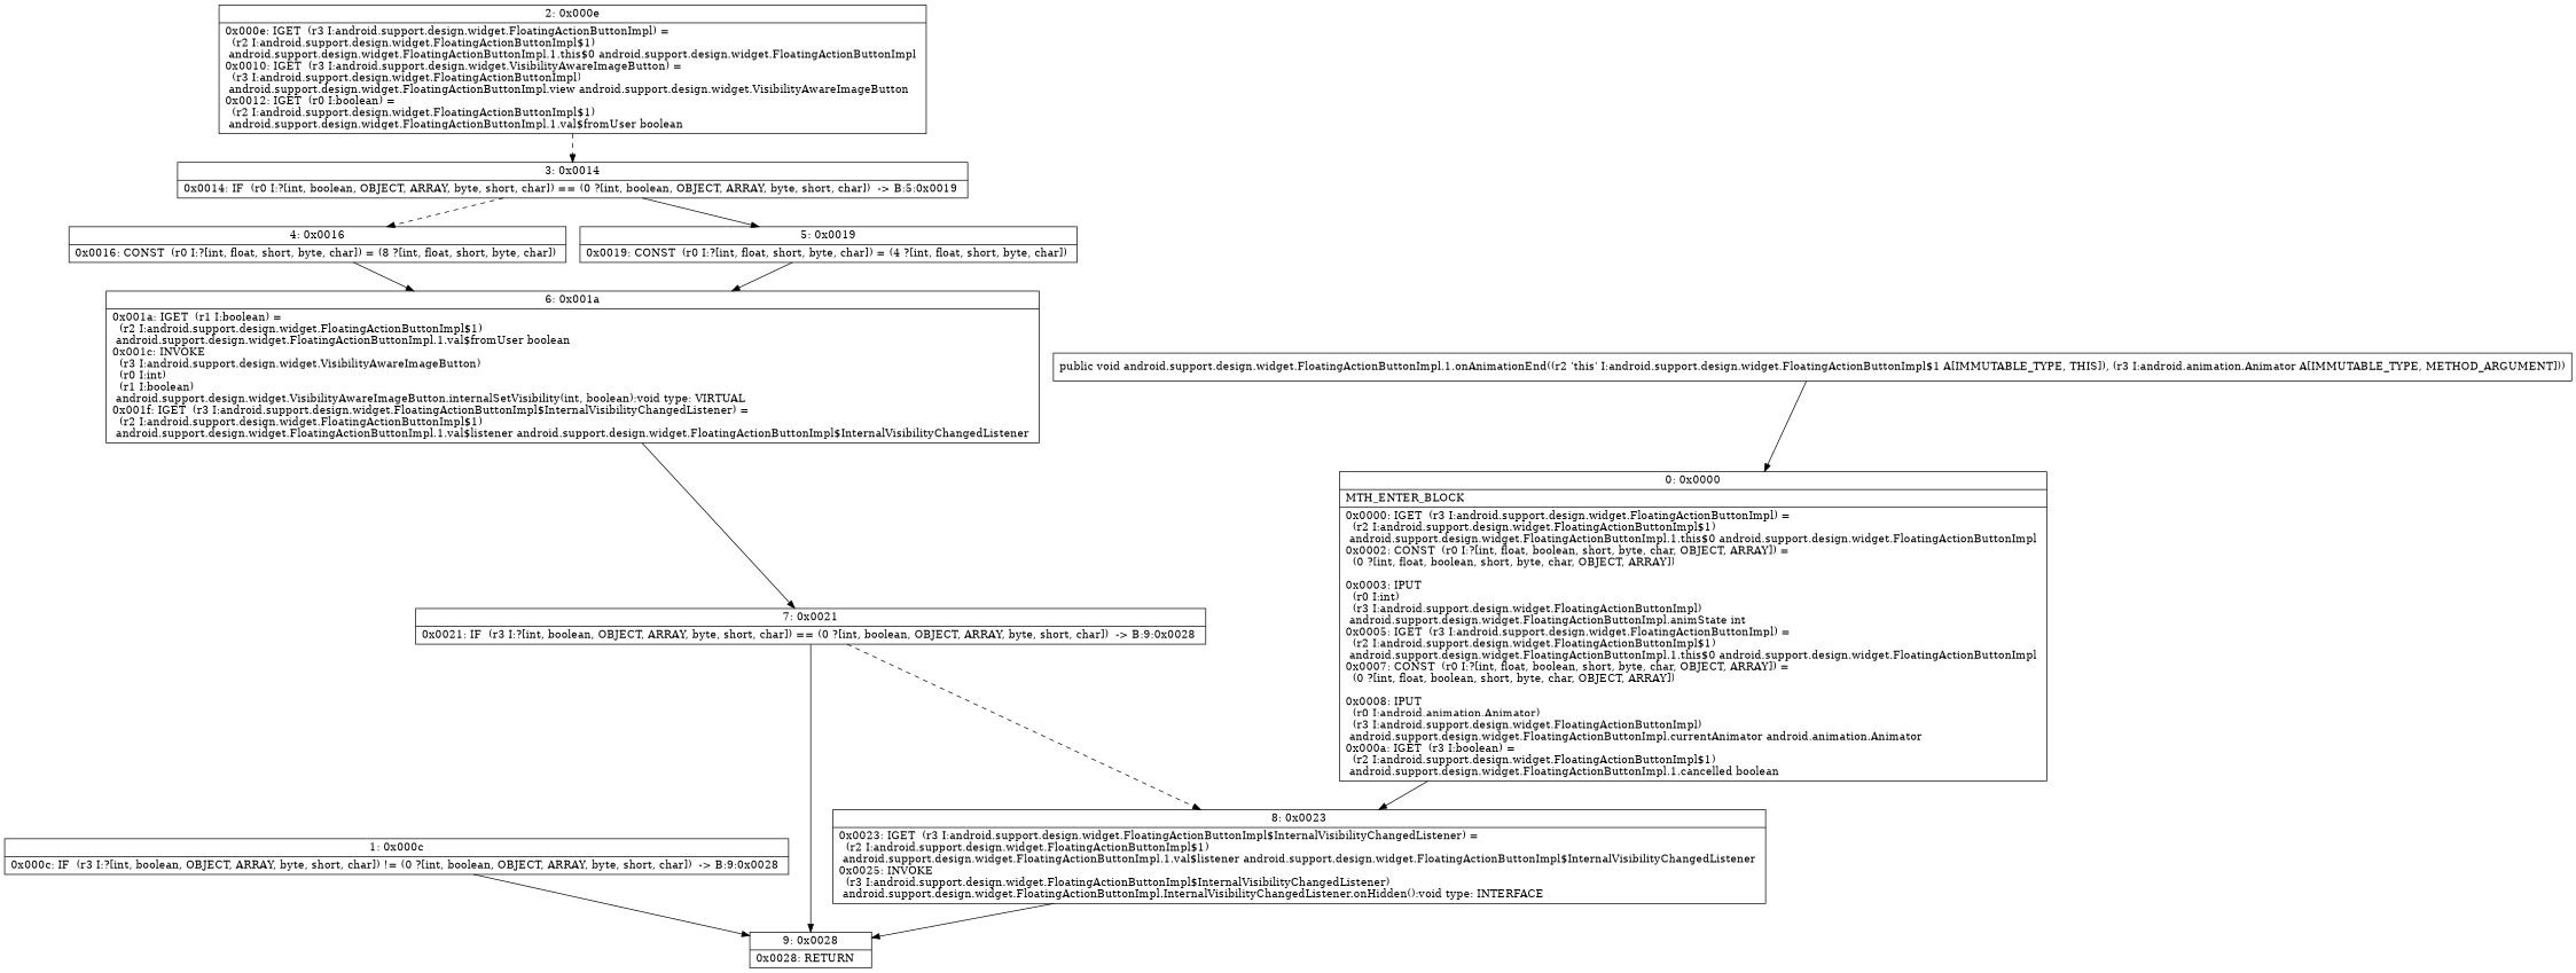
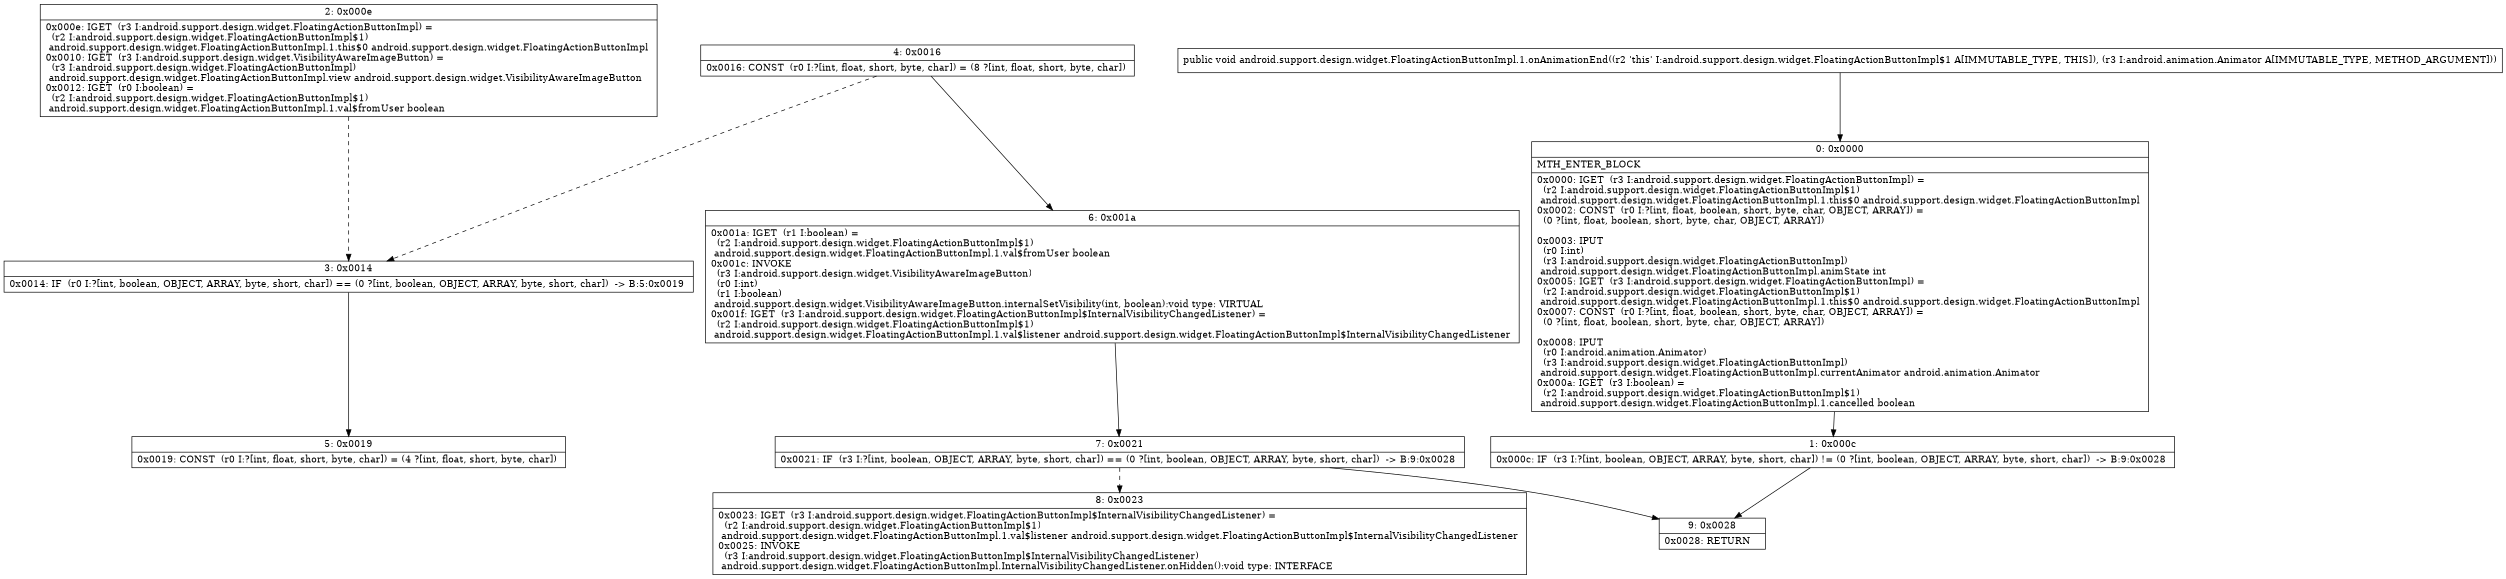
  digraph {
    node [shape=record]
    n1 [label="{0\:\ 0x0000|MTH_ENTER_BLOCK\l|0x0000: IGET  (r3 I:android.support.design.widget.FloatingActionButtonImpl) = \l  (r2 I:android.support.design.widget.FloatingActionButtonImpl$1)\l android.support.design.widget.FloatingActionButtonImpl.1.this$0 android.support.design.widget.FloatingActionButtonImpl \l0x0002: CONST  (r0 I:?[int, float, boolean, short, byte, char, OBJECT, ARRAY]) = \l  (0 ?[int, float, boolean, short, byte, char, OBJECT, ARRAY])\l \l0x0003: IPUT  \l  (r0 I:int)\l  (r3 I:android.support.design.widget.FloatingActionButtonImpl)\l android.support.design.widget.FloatingActionButtonImpl.animState int \l0x0005: IGET  (r3 I:android.support.design.widget.FloatingActionButtonImpl) = \l  (r2 I:android.support.design.widget.FloatingActionButtonImpl$1)\l android.support.design.widget.FloatingActionButtonImpl.1.this$0 android.support.design.widget.FloatingActionButtonImpl \l0x0007: CONST  (r0 I:?[int, float, boolean, short, byte, char, OBJECT, ARRAY]) = \l  (0 ?[int, float, boolean, short, byte, char, OBJECT, ARRAY])\l \l0x0008: IPUT  \l  (r0 I:android.animation.Animator)\l  (r3 I:android.support.design.widget.FloatingActionButtonImpl)\l android.support.design.widget.FloatingActionButtonImpl.currentAnimator android.animation.Animator \l0x000a: IGET  (r3 I:boolean) = \l  (r2 I:android.support.design.widget.FloatingActionButtonImpl$1)\l android.support.design.widget.FloatingActionButtonImpl.1.cancelled boolean \l}"]
    n2 [label="{1\:\ 0x000c|0x000c: IF  (r3 I:?[int, boolean, OBJECT, ARRAY, byte, short, char]) != (0 ?[int, boolean, OBJECT, ARRAY, byte, short, char])  \-\> B:9:0x0028 \l}"]
    n3 [label="{9\:\ 0x0028|0x0028: RETURN   \l}"]
    n4 [label="{2\:\ 0x000e|0x000e: IGET  (r3 I:android.support.design.widget.FloatingActionButtonImpl) = \l  (r2 I:android.support.design.widget.FloatingActionButtonImpl$1)\l android.support.design.widget.FloatingActionButtonImpl.1.this$0 android.support.design.widget.FloatingActionButtonImpl \l0x0010: IGET  (r3 I:android.support.design.widget.VisibilityAwareImageButton) = \l  (r3 I:android.support.design.widget.FloatingActionButtonImpl)\l android.support.design.widget.FloatingActionButtonImpl.view android.support.design.widget.VisibilityAwareImageButton \l0x0012: IGET  (r0 I:boolean) = \l  (r2 I:android.support.design.widget.FloatingActionButtonImpl$1)\l android.support.design.widget.FloatingActionButtonImpl.1.val$fromUser boolean \l}"]
    n5 [label="{3\:\ 0x0014|0x0014: IF  (r0 I:?[int, boolean, OBJECT, ARRAY, byte, short, char]) == (0 ?[int, boolean, OBJECT, ARRAY, byte, short, char])  \-\> B:5:0x0019 \l}"]
    n6 [label="{4\:\ 0x0016|0x0016: CONST  (r0 I:?[int, float, short, byte, char]) = (8 ?[int, float, short, byte, char]) \l}"]
    n7 [label="{5\:\ 0x0019|0x0019: CONST  (r0 I:?[int, float, short, byte, char]) = (4 ?[int, float, short, byte, char]) \l}"]
    n8 [label="{6\:\ 0x001a|0x001a: IGET  (r1 I:boolean) = \l  (r2 I:android.support.design.widget.FloatingActionButtonImpl$1)\l android.support.design.widget.FloatingActionButtonImpl.1.val$fromUser boolean \l0x001c: INVOKE  \l  (r3 I:android.support.design.widget.VisibilityAwareImageButton)\l  (r0 I:int)\l  (r1 I:boolean)\l android.support.design.widget.VisibilityAwareImageButton.internalSetVisibility(int, boolean):void type: VIRTUAL \l0x001f: IGET  (r3 I:android.support.design.widget.FloatingActionButtonImpl$InternalVisibilityChangedListener) = \l  (r2 I:android.support.design.widget.FloatingActionButtonImpl$1)\l android.support.design.widget.FloatingActionButtonImpl.1.val$listener android.support.design.widget.FloatingActionButtonImpl$InternalVisibilityChangedListener \l}"]
    n9 [label="{7\:\ 0x0021|0x0021: IF  (r3 I:?[int, boolean, OBJECT, ARRAY, byte, short, char]) == (0 ?[int, boolean, OBJECT, ARRAY, byte, short, char])  \-\> B:9:0x0028 \l}"]
    n10 [label="{8\:\ 0x0023|0x0023: IGET  (r3 I:android.support.design.widget.FloatingActionButtonImpl$InternalVisibilityChangedListener) = \l  (r2 I:android.support.design.widget.FloatingActionButtonImpl$1)\l android.support.design.widget.FloatingActionButtonImpl.1.val$listener android.support.design.widget.FloatingActionButtonImpl$InternalVisibilityChangedListener \l0x0025: INVOKE  \l  (r3 I:android.support.design.widget.FloatingActionButtonImpl$InternalVisibilityChangedListener)\l android.support.design.widget.FloatingActionButtonImpl.InternalVisibilityChangedListener.onHidden():void type: INTERFACE \l}"]
    n11 [label="{public void android.support.design.widget.FloatingActionButtonImpl.1.onAnimationEnd((r2 'this' I:android.support.design.widget.FloatingActionButtonImpl$1 A[IMMUTABLE_TYPE, THIS]), (r3 I:android.animation.Animator A[IMMUTABLE_TYPE, METHOD_ARGUMENT])) }"]
-   n1 -> n10
+   n1 -> n2
    n2 -> n3
    n4 -> n5 [style=dashed]
-   n5 -> n6 [style=dashed]
+   n6 -> n5 [style=dashed]
    n5 -> n7
    n6 -> n8
-   n7 -> n8
    n8 -> n9
    n9 -> n3
    n9 -> n10 [style=dashed]
-   n10 -> n3
    n11 -> n1
  }
